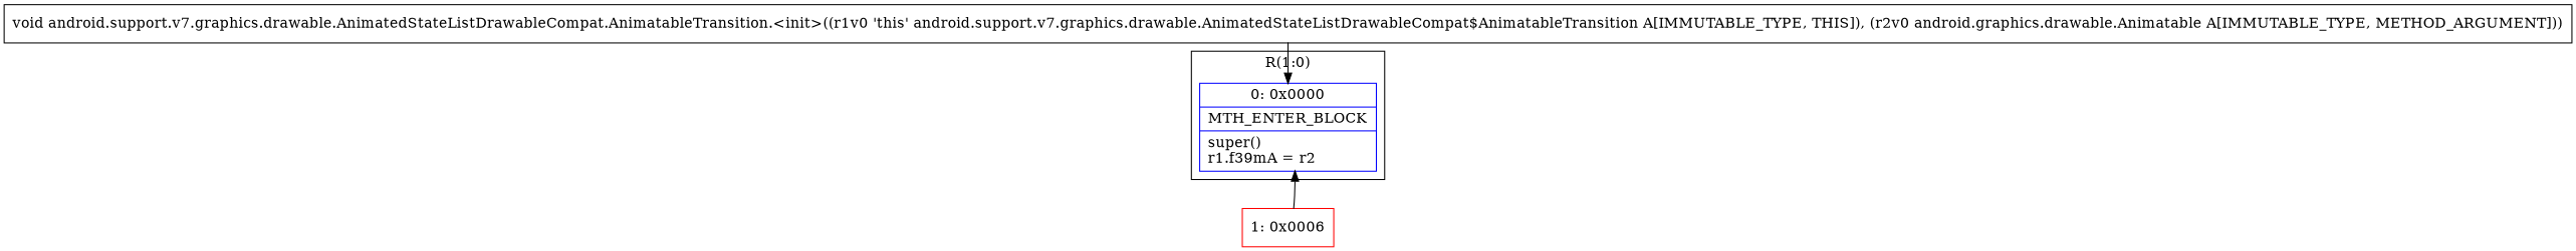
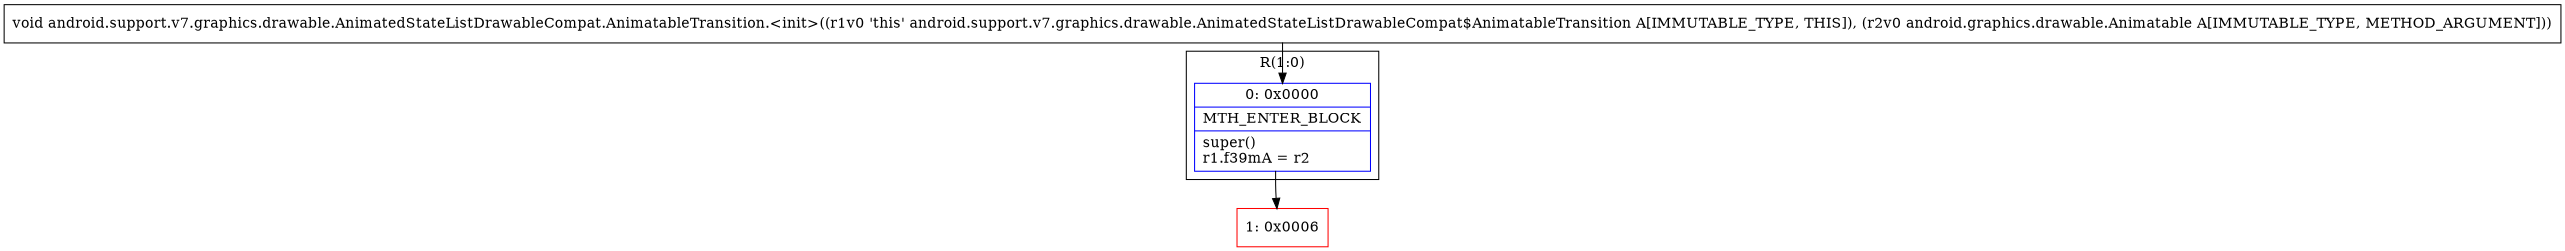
  digraph {
    node [shape=record]
    n1 [color=blue label="{0\:\ 0x0000|MTH_ENTER_BLOCK\l|super()\lr1.f39mA = r2\l}"]
    n2 [color=red label="{1\:\ 0x0006}"]
    n3 [label="{void android.support.v7.graphics.drawable.AnimatedStateListDrawableCompat.AnimatableTransition.\<init\>((r1v0 'this' android.support.v7.graphics.drawable.AnimatedStateListDrawableCompat$AnimatableTransition A[IMMUTABLE_TYPE, THIS]), (r2v0 android.graphics.drawable.Animatable A[IMMUTABLE_TYPE, METHOD_ARGUMENT])) }"]
    subgraph cluster_1 {
      label="R(1:0)"
      n1
    }
-   n2 -> n1
+   n1 -> n2
    n3 -> n1
  }
